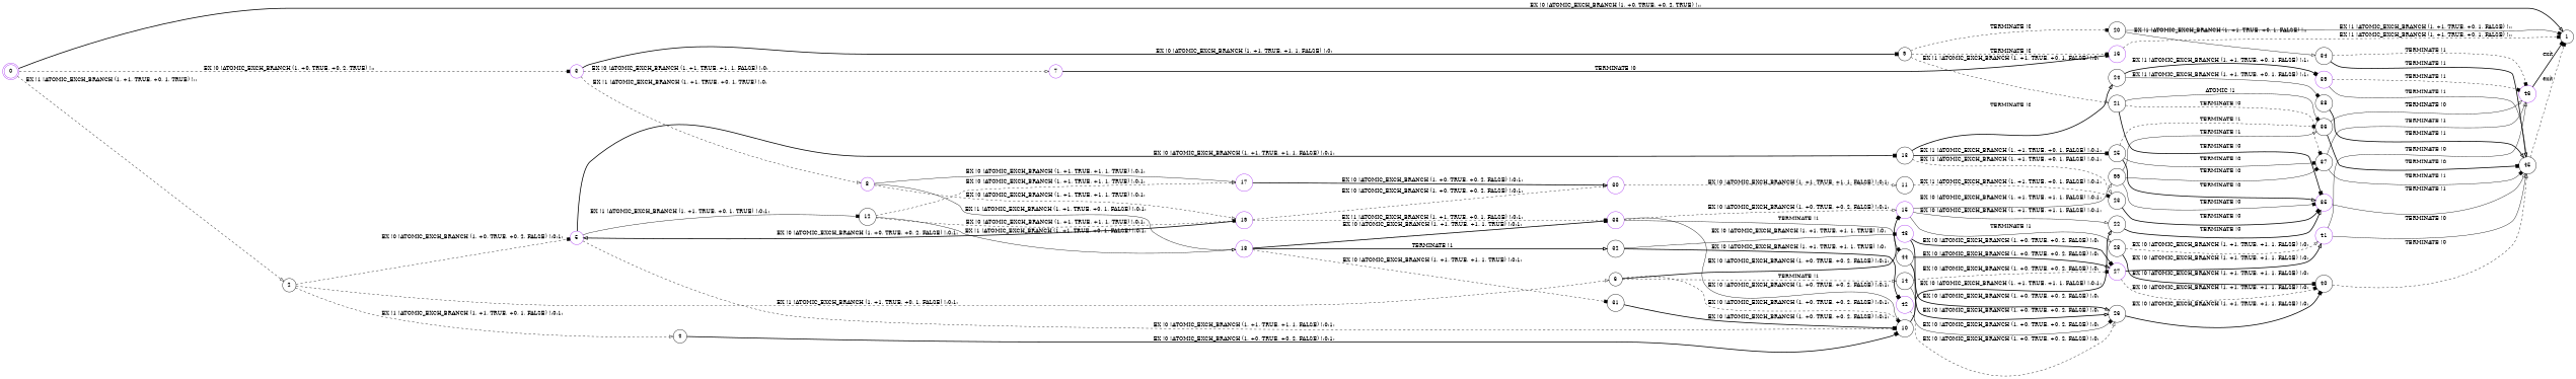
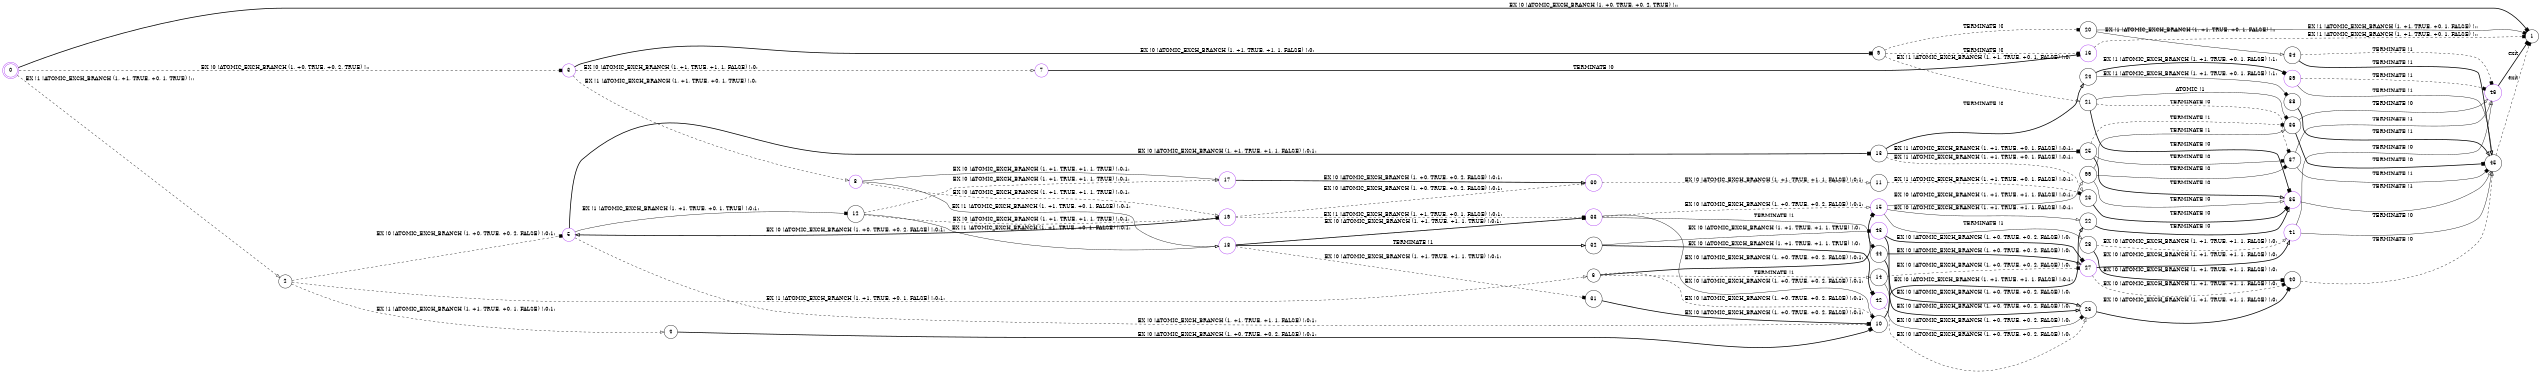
  digraph {
    rankdir=LR
    node [color=black shape=circle]
    edge [arrowhead=onormal style=dashed]
    0 [color=purple peripheries=2]
    1
    2
    3 [color=purple]
    4
    5 [color=purple]
    6
    7 [color=purple]
    8 [color=purple]
    9
    10
    12
    13
    14
    15 [color=purple]
    16 [color=purple]
    17 [color=purple]
    18 [color=purple]
    19 [color=purple]
    20
    21
    22
    11
    23
    24
    25
    26
    27 [color=purple]
    28
    n30 [label=99]
    30 [color=purple]
    31
    32
    33 [color=purple]
    34
    35 [color=purple]
    36
    37
    38
    39 [color=purple]
    40
    41 [color=purple]
    42 [color=purple]
    43 [color=purple]
    44
    45
    46 [color=purple]
-   0 -> 1 [label="EX !0 !ATOMIC_EXCH_BRANCH (1, +0, TRUE, +0, 2, TRUE) !::" style=bold]
+   0 -> 1 [arrowhead=box label="EX !0 !ATOMIC_EXCH_BRANCH (1, +0, TRUE, +0, 2, TRUE) !::" style=bold]
    0 -> 2 [label="EX !1 !ATOMIC_EXCH_BRANCH (1, +1, TRUE, +0, 1, TRUE) !::"]
    0 -> 3 [arrowhead=box label="EX !0 !ATOMIC_EXCH_BRANCH (1, +0, TRUE, +0, 2, TRUE) !::"]
    2 -> 4 [label="EX !1 !ATOMIC_EXCH_BRANCH (1, +1, TRUE, +0, 1, FALSE) !:0:1:"]
    2 -> 5 [arrowhead=box label="EX !0 !ATOMIC_EXCH_BRANCH (1, +0, TRUE, +0, 2, FALSE) !:0:1:"]
    2 -> 6 [label="EX !1 !ATOMIC_EXCH_BRANCH (1, +1, TRUE, +0, 1, FALSE) !:0:1:"]
    3 -> 7 [label="EX !0 !ATOMIC_EXCH_BRANCH (1, +1, TRUE, +1, 1, FALSE) !:0:"]
    3 -> 8 [label="EX !1 !ATOMIC_EXCH_BRANCH (1, +1, TRUE, +0, 1, TRUE) !:0:"]
    3 -> 9 [arrowhead=box label="EX !0 !ATOMIC_EXCH_BRANCH (1, +1, TRUE, +1, 1, FALSE) !:0:" style=bold]
    4 -> 10 [arrowhead=box label="EX !0 !ATOMIC_EXCH_BRANCH (1, +0, TRUE, +0, 2, FALSE) !:0:1:" style=bold]
    5 -> 10 [label="EX !0 !ATOMIC_EXCH_BRANCH (1, +1, TRUE, +1, 1, FALSE) !:0:1:"]
    5 -> 12 [arrowhead=box label="EX !1 !ATOMIC_EXCH_BRANCH (1, +1, TRUE, +0, 1, TRUE) !:0:1:" style=solid]
    5 -> 13 [arrowhead=box label="EX !0 !ATOMIC_EXCH_BRANCH (1, +1, TRUE, +1, 1, FALSE) !:0:1:" style=bold]
    6 -> 10 [arrowhead=box label="EX !0 !ATOMIC_EXCH_BRANCH (1, +0, TRUE, +0, 2, FALSE) !:0:1:"]
    6 -> 14 [label="TERMINATE !1"]
    6 -> 15 [arrowhead=box label="EX !0 !ATOMIC_EXCH_BRANCH (1, +0, TRUE, +0, 2, FALSE) !:0:1:" style=bold]
    7 -> 16 [arrowhead=box label="TERMINATE !0" style=bold]
    8 -> 17 [label="EX !0 !ATOMIC_EXCH_BRANCH (1, +1, TRUE, +1, 1, TRUE) !:0:1:" style=solid]
    8 -> 18 [label="EX !1 !ATOMIC_EXCH_BRANCH (1, +1, TRUE, +0, 1, FALSE) !:0:1:" style=solid]
    8 -> 19 [label="EX !0 !ATOMIC_EXCH_BRANCH (1, +1, TRUE, +1, 1, TRUE) !:0:1:"]
    9 -> 16 [arrowhead=box label="TERMINATE !0"]
    9 -> 20 [arrowhead=box label="TERMINATE !0"]
    9 -> 21 [label="EX !1 !ATOMIC_EXCH_BRANCH (1, +1, TRUE, +0, 1, FALSE) !:0:"]
    10 -> 22 [label="EX !0 !ATOMIC_EXCH_BRANCH (1, +1, TRUE, +1, 1, FALSE) !:0:1:" style=bold]
    12 -> 17 [label="EX !0 !ATOMIC_EXCH_BRANCH (1, +1, TRUE, +1, 1, TRUE) !:0:1:"]
    12 -> 18 [label="EX !1 !ATOMIC_EXCH_BRANCH (1, +1, TRUE, +0, 1, FALSE) !:0:1:" style=solid]
    12 -> 19 [arrowhead=box label="EX !0 !ATOMIC_EXCH_BRANCH (1, +1, TRUE, +1, 1, TRUE) !:0:1:"]
    13 -> 23 [label="EX !1 !ATOMIC_EXCH_BRANCH (1, +1, TRUE, +0, 1, FALSE) !:0:1:"]
    13 -> 24 [label="TERMINATE !0" style=bold]
    13 -> 25 [arrowhead=box label="EX !1 !ATOMIC_EXCH_BRANCH (1, +1, TRUE, +0, 1, FALSE) !:0:1:" style=bold]
    14 -> 26 [arrowhead=box label="EX !0 !ATOMIC_EXCH_BRANCH (1, +0, TRUE, +0, 2, FALSE) !:0:" style=solid]
    14 -> 27 [arrowhead=box label="EX !0 !ATOMIC_EXCH_BRANCH (1, +0, TRUE, +0, 2, FALSE) !:0:"]
    15 -> 22 [label="EX !0 !ATOMIC_EXCH_BRANCH (1, +1, TRUE, +1, 1, FALSE) !:0:1:" style=solid]
    15 -> 28 [label="TERMINATE !1" style=solid]
    15 -> n30 [label="EX !0 !ATOMIC_EXCH_BRANCH (1, +1, TRUE, +1, 1, FALSE) !:0:1:" style=solid]
    16 -> 1 [arrowhead=box label="EX !1 !ATOMIC_EXCH_BRANCH (1, +1, TRUE, +0, 1, FALSE) !::"]
    17 -> 30 [label="EX !0 !ATOMIC_EXCH_BRANCH (1, +0, TRUE, +0, 2, FALSE) !:0:1:" style=bold]
    18 -> 31 [arrowhead=box label="EX !0 !ATOMIC_EXCH_BRANCH (1, +1, TRUE, +1, 1, TRUE) !:0:1:"]
    18 -> 32 [label="TERMINATE !1" style=bold]
    18 -> 33 [arrowhead=box label="EX !0 !ATOMIC_EXCH_BRANCH (1, +1, TRUE, +1, 1, TRUE) !:0:1:" style=bold]
    19 -> 5 [label="EX !0 !ATOMIC_EXCH_BRANCH (1, +0, TRUE, +0, 2, FALSE) !:0:1:" style=bold]
    19 -> 30 [label="EX !0 !ATOMIC_EXCH_BRANCH (1, +0, TRUE, +0, 2, FALSE) !:0:1:"]
    19 -> 33 [arrowhead=box label="EX !1 !ATOMIC_EXCH_BRANCH (1, +1, TRUE, +0, 1, FALSE) !:0:1:"]
    20 -> 1 [arrowhead=box label="EX !1 !ATOMIC_EXCH_BRANCH (1, +1, TRUE, +0, 1, FALSE) !::" style=solid]
    20 -> 34 [label="EX !1 !ATOMIC_EXCH_BRANCH (1, +1, TRUE, +0, 1, FALSE) !::" style=solid]
    21 -> 35 [arrowhead=box label="TERMINATE !0" style=bold]
    21 -> 36 [arrowhead=box label="ATOMIC !1" style=solid]
    21 -> 37 [arrowhead=box label="TERMINATE !0"]
    22 -> 35 [label="TERMINATE !0" style=bold]
    11 -> 23 [arrowhead=box label="EX !1 !ATOMIC_EXCH_BRANCH (1, +1, TRUE, +0, 1, FALSE) !:0:1:"]
    23 -> 35 [arrowhead=box label="TERMINATE !0" style=bold]
    24 -> 38 [arrowhead=box label="EX !1 !ATOMIC_EXCH_BRANCH (1, +1, TRUE, +0, 1, FALSE) !:1:" style=solid]
    24 -> 39 [arrowhead=box label="EX !1 !ATOMIC_EXCH_BRANCH (1, +1, TRUE, +0, 1, FALSE) !:1:" style=bold]
    25 -> 35 [label="TERMINATE !0" style=bold]
    25 -> 36 [arrowhead=box label="TERMINATE !1"]
    25 -> 37 [arrowhead=box label="TERMINATE !0" style=solid]
    26 -> 40 [arrowhead=box label="EX !0 !ATOMIC_EXCH_BRANCH (1, +1, TRUE, +1, 1, FALSE) !:0:" style=bold]
    27 -> 40 [arrowhead=box label="EX !0 !ATOMIC_EXCH_BRANCH (1, +1, TRUE, +1, 1, FALSE) !:0:"]
    27 -> 41 [label="EX !0 !ATOMIC_EXCH_BRANCH (1, +1, TRUE, +1, 1, FALSE) !:0:" style=bold]
    28 -> 40 [arrowhead=box label="EX !0 !ATOMIC_EXCH_BRANCH (1, +1, TRUE, +1, 1, FALSE) !:0:" style=bold]
    28 -> 41 [label="EX !0 !ATOMIC_EXCH_BRANCH (1, +1, TRUE, +1, 1, FALSE) !:0:"]
-   n30 -> 35 [arrowhead=box label="TERMINATE !0" style=solid]
+   n30 -> 35 [label="TERMINATE !0" style=solid]
    n30 -> 36 [label="TERMINATE !1" style=solid]
    n30 -> 37 [arrowhead=box label="TERMINATE !0" style=solid]
    30 -> 11 [label="EX !0 !ATOMIC_EXCH_BRANCH (1, +1, TRUE, +1, 1, FALSE) !:0:1:"]
    31 -> 10 [arrowhead=box label="EX !0 !ATOMIC_EXCH_BRANCH (1, +0, TRUE, +0, 2, FALSE) !:0:1:" style=bold]
    32 -> 42 [arrowhead=box label="EX !0 !ATOMIC_EXCH_BRANCH (1, +1, TRUE, +1, 1, TRUE) !:0:" style=bold]
    32 -> 43 [arrowhead=box label="EX !0 !ATOMIC_EXCH_BRANCH (1, +1, TRUE, +1, 1, TRUE) !:0:" style=solid]
    33 -> 10 [label="EX !0 !ATOMIC_EXCH_BRANCH (1, +0, TRUE, +0, 2, FALSE) !:0:1:" style=solid]
    33 -> 15 [label="EX !0 !ATOMIC_EXCH_BRANCH (1, +0, TRUE, +0, 2, FALSE) !:0:1:"]
    33 -> 44 [arrowhead=box label="TERMINATE !1" style=solid]
    34 -> 45 [label="TERMINATE !1" style=bold]
    34 -> 46 [arrowhead=box label="TERMINATE !1"]
    35 -> 45 [label="TERMINATE !1" style=solid]
    36 -> 45 [arrowhead=box label="TERMINATE !0" style=bold]
    36 -> 46 [label="TERMINATE !0" style=solid]
    37 -> 45 [arrowhead=box label="TERMINATE !1" style=solid]
    37 -> 46 [label="TERMINATE !1" style=solid]
    38 -> 45 [label="TERMINATE !1" style=bold]
    39 -> 45 [label="TERMINATE !1" style=solid]
    39 -> 46 [arrowhead=box label="TERMINATE !1"]
    40 -> 45 [label="TERMINATE !0"]
    41 -> 45 [label="TERMINATE !0" style=solid]
    41 -> 46 [label="TERMINATE !0" style=solid]
    42 -> 26 [label="EX !0 !ATOMIC_EXCH_BRANCH (1, +0, TRUE, +0, 2, FALSE) !:0:"]
    43 -> 26 [label="EX !0 !ATOMIC_EXCH_BRANCH (1, +0, TRUE, +0, 2, FALSE) !:0:" style=bold]
    43 -> 27 [arrowhead=box label="EX !0 !ATOMIC_EXCH_BRANCH (1, +0, TRUE, +0, 2, FALSE) !:0:" style=bold]
    44 -> 26 [label="EX !0 !ATOMIC_EXCH_BRANCH (1, +0, TRUE, +0, 2, FALSE) !:0:" style=bold]
    44 -> 27 [label="EX !0 !ATOMIC_EXCH_BRANCH (1, +0, TRUE, +0, 2, FALSE) !:0:" style=bold]
    45 -> 1 [arrowhead=box label=exit]
    46 -> 1 [arrowhead=box label=exit style=bold]
  }
